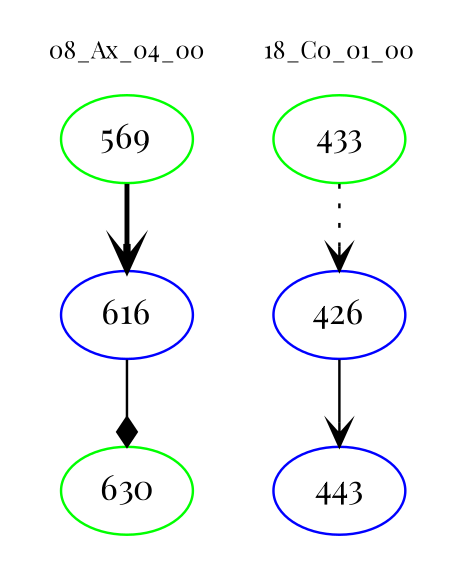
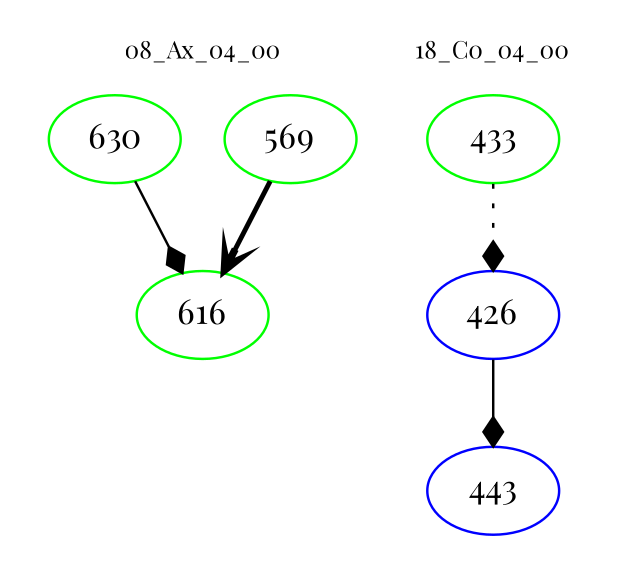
  digraph {
    fontname="Playfair Display"
    node [color=green fontname="Playfair Display"]
    edge [arrowhead=vee color=black fontname="Playfair Display" style=solid]
    n1 [label=569]
-   n2 [color=blue label=616]
+   n2 [label=616]
    n3 [label=630]
    n4 [label=433]
    n5 [color=blue label=426]
    n6 [color=blue label=443]
    subgraph cluster_1 {
      color=white
      fontsize=10
      label="08_Ax_04_00"
      n1
      n2
      n3
    }
    subgraph cluster_2 {
      color=white
      fontsize=10
-     label="18_C0_01_00"
+     label="18_C0_04_00"
      n4
      n5
      n6
    }
    n1 -> n2 [style=bold]
-   n2 -> n3 [arrowhead=diamond]
-   n4 -> n5 [style=dotted]
-   n5 -> n6
+   n3 -> n2 [arrowhead=diamond]
+   n4 -> n5 [arrowhead=diamond style=dotted]
+   n5 -> n6 [arrowhead=diamond]
  }
